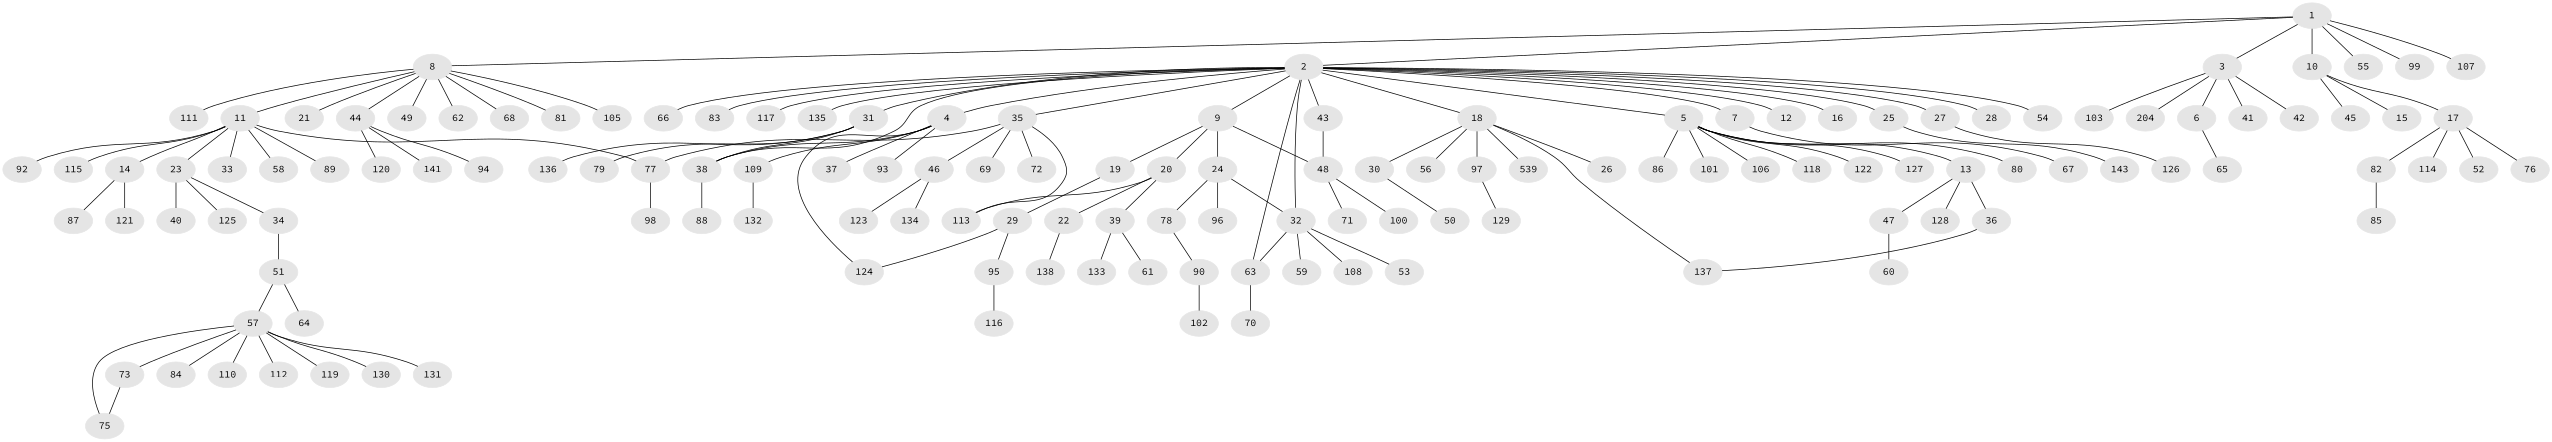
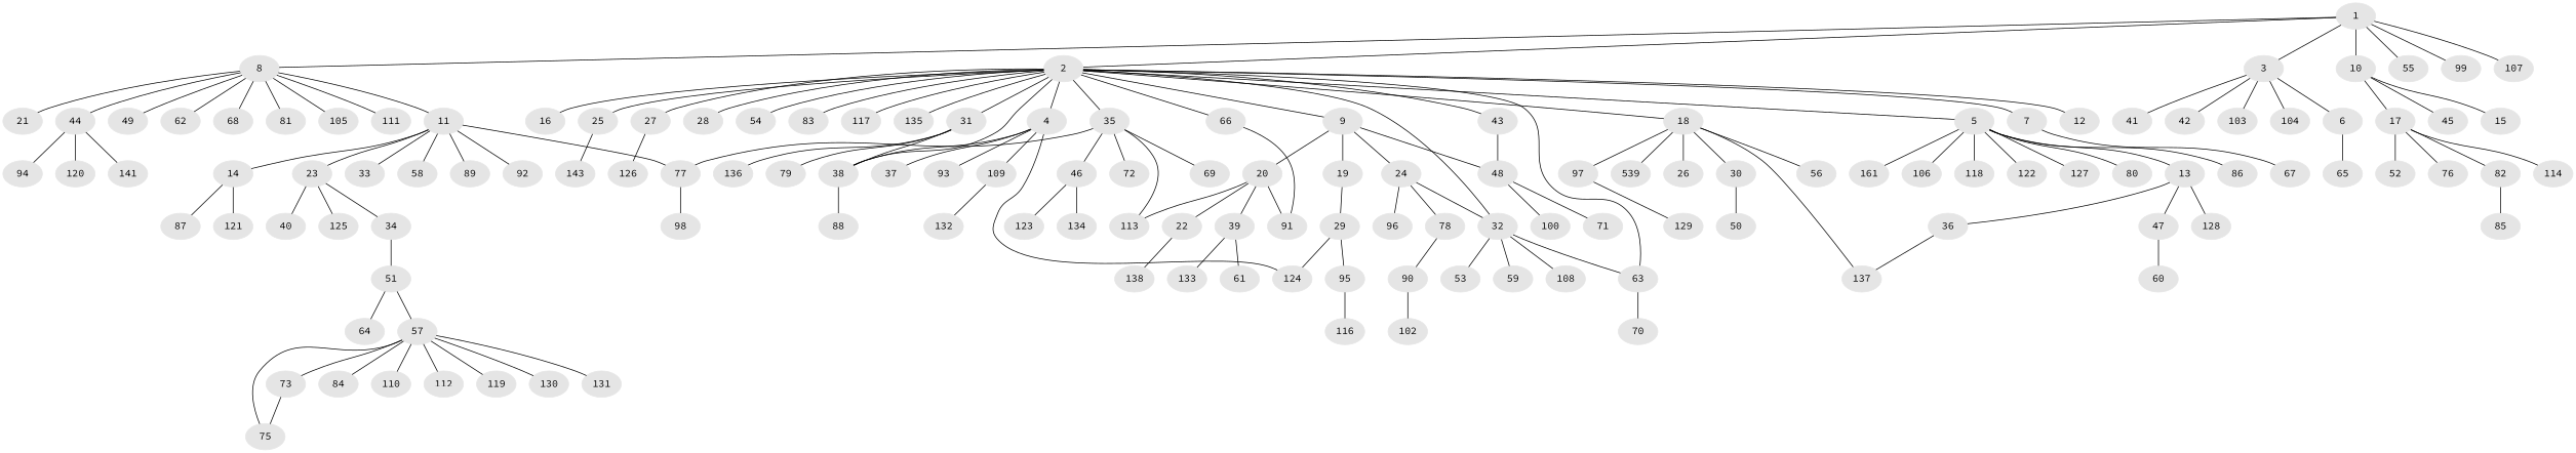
  graph {
    fontname="Source Code Pro"
    node [color=gray90 fontname="Source Code Pro" style=filled]
    edge [fontname="Source Code Pro"]
    1
    2
    3
    8
    10
    55
    99
    107
    4
    5
    7
    9
    12
    16
    18
    25
    27
    28
    31
    32
    35
    38
    43
    54
    63
    66
    83
    117
    135
    6
    41
    42
    103
-   104 [label=204]
+   104
    11
    21
    44
    49
    62
    68
    81
    105
    111
    15
    17
    45
    37
    93
    109
    124
    13
    80
    86
-   101
+   101 [label=161]
    106
    118
    122
    127
    67
    19
    20
    24
    48
    26
    30
    56
    97
    137
    n69 [label=539]
    n70 [label=143]
    126
    79
    136
    53
    59
    108
    77
    113
    46
    69
    72
    88
    70
+   91
    65
    132
    36
    47
    128
    14
    23
    33
    58
    89
    92
-   115
    94
    120
    141
    29
    22
    39
    78
    96
    71
    100
    52
    76
    82
    114
    87
    121
    34
    40
    125
    98
    60
    85
    50
    129
    95
    138
    61
    133
    51
    90
    116
    57
    64
    123
    134
    73
    75
    84
    110
    112
    119
    130
    131
    102
    1 -- 2
    1 -- 3
    1 -- 8
    1 -- 10
    1 -- 55
    1 -- 99
    1 -- 107
    2 -- 4
    2 -- 5
    2 -- 7
    2 -- 9
    2 -- 12
    2 -- 16
    2 -- 18
    2 -- 25
    2 -- 27
    2 -- 28
    2 -- 31
    2 -- 32
    2 -- 35
    2 -- 38
    2 -- 43
    2 -- 54
    2 -- 63
    2 -- 66
    2 -- 83
    2 -- 117
    2 -- 135
    3 -- 6
    3 -- 41
    3 -- 42
    3 -- 103
    3 -- 104
    8 -- 11
    8 -- 21
    8 -- 44
    8 -- 49
    8 -- 62
    8 -- 68
    8 -- 81
    8 -- 105
    8 -- 111
    10 -- 15
    10 -- 17
    10 -- 45
    4 -- 38
    4 -- 37
    4 -- 93
    4 -- 109
    4 -- 124
    5 -- 13
    5 -- 80
    5 -- 86
    5 -- 101
    5 -- 106
    5 -- 118
    5 -- 122
    5 -- 127
    7 -- 67
    9 -- 19
    9 -- 20
    9 -- 24
    9 -- 48
    18 -- 26
    18 -- 30
    18 -- 56
    18 -- 97
    18 -- 137
    18 -- n69
    25 -- n70
    27 -- 126
    31 -- 38
    31 -- 79
    31 -- 136
    32 -- 63
    32 -- 53
    32 -- 59
    32 -- 108
    35 -- 77
    35 -- 113
    35 -- 46
    35 -- 69
    35 -- 72
    38 -- 88
    43 -- 48
    63 -- 70
+   66 -- 91
    6 -- 65
    11 -- 77
    11 -- 14
    11 -- 23
    11 -- 33
    11 -- 58
    11 -- 89
    11 -- 92
-   11 -- 115
    44 -- 94
    44 -- 120
    44 -- 141
    17 -- 52
    17 -- 76
    17 -- 82
    17 -- 114
    109 -- 132
    13 -- 36
    13 -- 47
    13 -- 128
    19 -- 29
    20 -- 113
+   20 -- 91
    20 -- 22
    20 -- 39
    24 -- 32
    24 -- 78
    24 -- 96
    48 -- 71
    48 -- 100
    30 -- 50
    97 -- 129
    77 -- 98
    46 -- 123
    46 -- 134
    36 -- 137
    47 -- 60
    14 -- 87
    14 -- 121
    23 -- 34
    23 -- 40
    23 -- 125
    29 -- 124
    29 -- 95
    22 -- 138
    39 -- 61
    39 -- 133
    78 -- 90
    82 -- 85
    34 -- 51
    95 -- 116
    51 -- 57
    51 -- 64
    90 -- 102
    57 -- 73
    57 -- 75
    57 -- 84
    57 -- 110
    57 -- 112
    57 -- 119
    57 -- 130
    57 -- 131
    73 -- 75
  }
